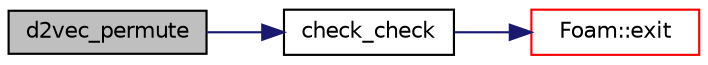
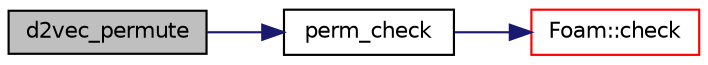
  digraph {
    rankdir=LR
    node [color=black fontname=Helvetica fontsize=10 shape=record]
    edge [color=midnightblue fontname=Helvetica fontsize=10 labelfontname=Helvetica labelfontsize=10 style=solid]
    n1 [fillcolor=grey75 fontcolor=black height=0.2 label=d2vec_permute style=filled width=0.4]
-   n2 [height=0.2 label=check_check width=0.4]
-   n3 [color=red height=0.2 label="Foam::exit" width=0.4]
+   n2 [height=0.2 label=perm_check width=0.4]
+   n3 [color=red height=0.2 label="Foam::check" width=0.4]
    n1 -> n2
    n2 -> n3
  }
